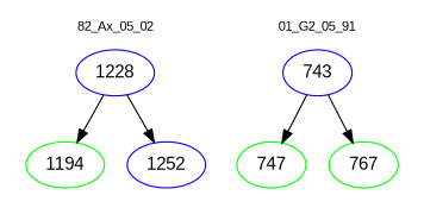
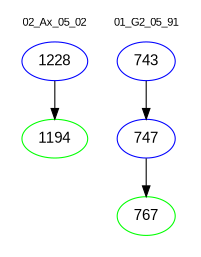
  digraph {
    fontname="Liberation Sans"
    node [color=blue fontname="Liberation Sans"]
    edge [color=black fontname="Liberation Sans"]
    n1 [label=1228]
    n2 [color=green label=1194]
-   n3 [label=1252]
-   n4 [color=green label=747]
+   n4 [label=747]
    n5 [label=743]
    n6 [color=green label=767]
    subgraph cluster_1 {
      color=white
      fontsize=10
-     label="82_Ax_05_02"
+     label="02_Ax_05_02"
      n1
      n2
-     n3
    }
    subgraph cluster_2 {
      color=white
      fontsize=10
      label="01_G2_05_91"
      n4
      n5
      n6
    }
    n1 -> n2
-   n1 -> n3
-   n5 -> n6
+   n4 -> n6
    n5 -> n4
  }
